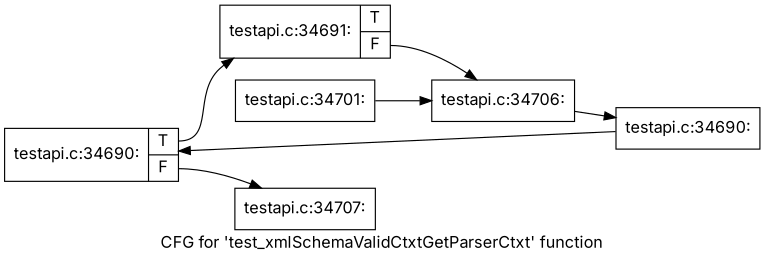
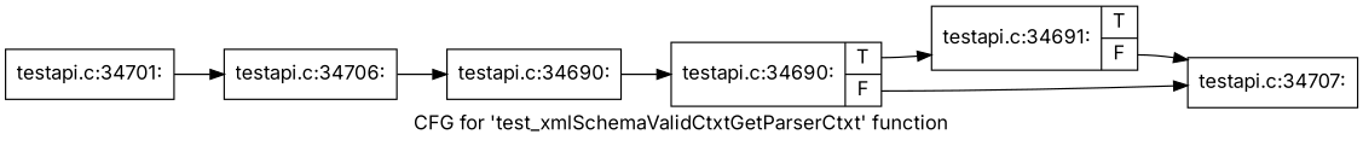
  digraph {
    fontname=Inter
    label="CFG for 'test_xmlSchemaValidCtxtGetParserCtxt' function"
    rankdir=LR
    node [fontname=Inter shape=record]
    edge [fontname=Inter]
    n1 [label="{testapi.c:34690:|{<s0>T|<s1>F}}"]
    n2 [label="{testapi.c:34691:|{<s0>T|<s1>F}}"]
    n3 [label="{testapi.c:34707:}"]
    n4 [label="{testapi.c:34706:}"]
    n5 [label="{testapi.c:34701:}"]
    n6 [label="{testapi.c:34690:}"]
    n1 -> n2 [tailport=s0]
    n1 -> n3 [tailport=s1]
-   n2 -> n4 [tailport=s1]
+   n2 -> n3 [tailport=s1]
    n4 -> n6
    n5 -> n4
    n6 -> n1
  }
